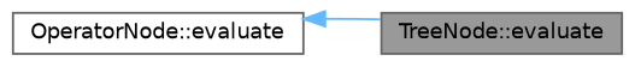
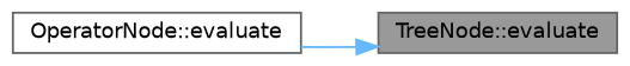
  digraph {
    rankdir=RL
    node [fontname=Helvetica fontsize=10 shape=box style=filled]
    n1 [color=gray40 fillcolor=grey60 fontcolor=black height=0.2 label="TreeNode::evaluate" width=0.4]
    n2 [color=grey40 fillcolor=white height=0.2 label="OperatorNode::evaluate" width=0.4]
-   n2 -> n1 [color=steelblue1 dir=back fontname=Helvetica fontsize=10 labelfontname=Helvetica labelfontsize=10 style=solid]
+   n1 -> n2 [color=steelblue1 dir=back fontname=Helvetica fontsize=10 labelfontname=Helvetica labelfontsize=10 style=solid]
  }
